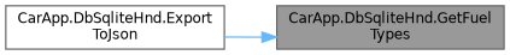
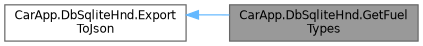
  digraph {
    rankdir=RL
    node [fontname=Helvetica fontsize=10 shape=box style=filled]
    n1 [color=gray40 fillcolor=grey60 fontcolor=black height=0.2 label="CarApp.DbSqliteHnd.GetFuel\lTypes" width=0.4]
    n2 [color=grey40 fillcolor=white height=0.2 label="CarApp.DbSqliteHnd.Export\lToJson" width=0.4]
-   n1 -> n2 [color=steelblue1 dir=back fontname=Helvetica fontsize=10 labelfontname=Helvetica labelfontsize=10 style=solid]
+   n2 -> n1 [color=steelblue1 dir=back fontname=Helvetica fontsize=10 labelfontname=Helvetica labelfontsize=10 style=solid]
  }
